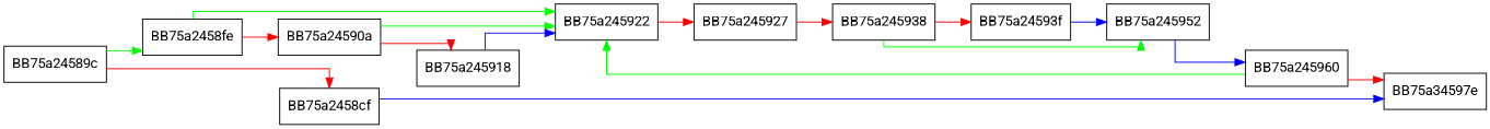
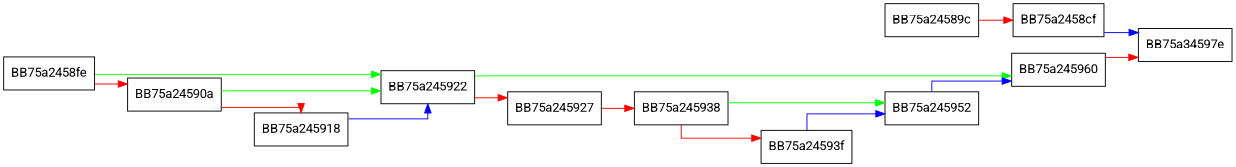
  digraph {
    fontname=Roboto
    rankdir=LR
    splines=ortho
    node [fontname=Roboto shape=box]
    edge [color=red fontname=Roboto]
    BB75a24589c
    BB75a2458fe
    BB75a2458cf
    BB75a245922
    BB75a24590a
    n6 [label=BB75a34597e]
    BB75a245960
    BB75a245927
    BB75a245918
    BB75a245938
    BB75a245952
    BB75a24593f
-   BB75a24589c -> BB75a2458fe [color=green]
    BB75a24589c -> BB75a2458cf
    BB75a2458fe -> BB75a245922 [color=green]
    BB75a2458fe -> BB75a24590a
    BB75a2458cf -> n6 [color=blue]
-   BB75a245960 -> BB75a245922 [color=green]
+   BB75a245922 -> BB75a245960 [color=green]
    BB75a245922 -> BB75a245927
    BB75a24590a -> BB75a245922 [color=green]
    BB75a24590a -> BB75a245918
    BB75a245960 -> n6
    BB75a245927 -> BB75a245938
    BB75a245918 -> BB75a245922 [color=blue]
    BB75a245938 -> BB75a245952 [color=green]
    BB75a245938 -> BB75a24593f
    BB75a245952 -> BB75a245960 [color=blue]
    BB75a24593f -> BB75a245952 [color=blue]
  }
